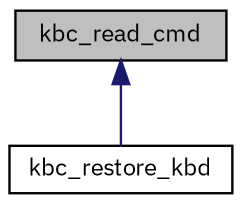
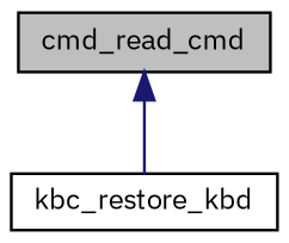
  digraph {
    rankdir=TB
    fontname="IBM Plex Sans"
    node [color=black fontname="IBM Plex Sans" fontsize=10 shape=record style=filled]
-   n1 [fillcolor=grey75 fontcolor=black height=0.2 label=kbc_read_cmd width=0.4]
+   n1 [fillcolor=grey75 fontcolor=black height=0.2 label=cmd_read_cmd width=0.4]
    n2 [fillcolor=white height=0.2 label=kbc_restore_kbd width=0.4]
    n1 -> n2 [color=midnightblue dir=back fontname="IBM Plex Sans" fontsize=10 labelfontname=Helvetica labelfontsize=10 style=solid]
  }
